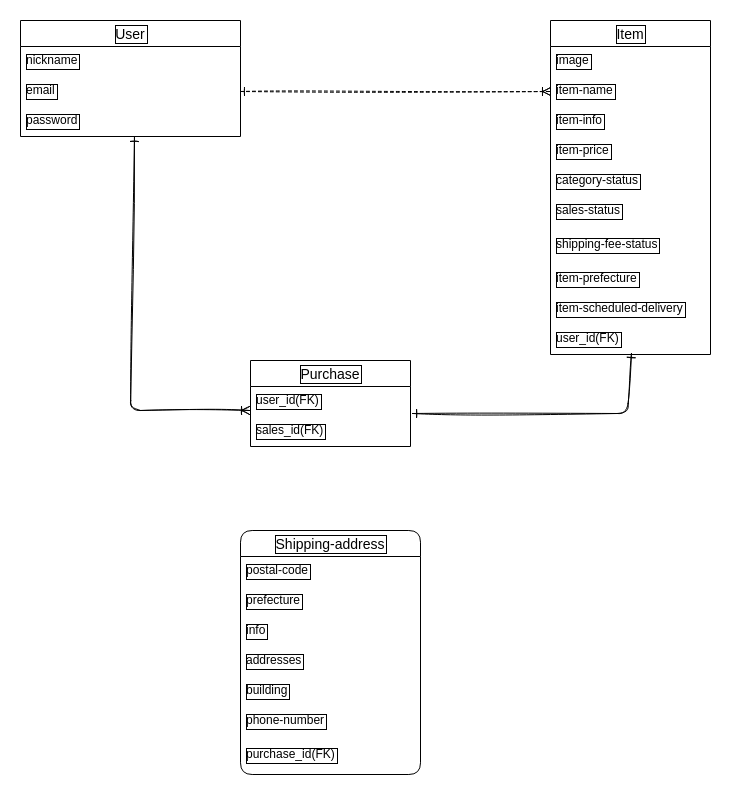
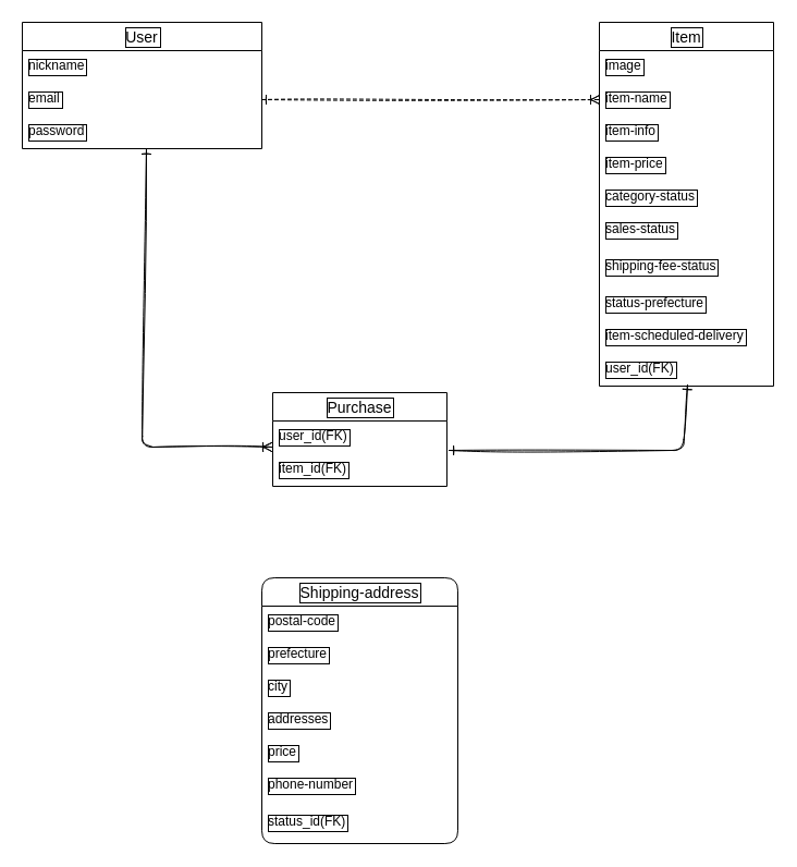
  <mxCell id="0" />
  <mxCell id="1" parent="0" />
  <mxCell id="2" value="Item" style="swimlane;fontStyle=0;childLayout=stackLayout;horizontal=1;startSize=26;horizontalStack=0;resizeParent=1;resizeParentMax=0;resizeLast=0;collapsible=1;marginBottom=0;align=center;fontSize=14;labelBorderColor=default;" vertex="1" parent="1"><mxGeometry x="550" y="20" width="160" height="334" as="geometry" /></mxCell>
  <mxCell id="3" value="image" style="text;strokeColor=none;fillColor=none;spacingLeft=4;spacingRight=4;overflow=hidden;rotatable=0;points=[[0,0.5],[1,0.5]];portConstraint=eastwest;fontSize=12;labelBorderColor=default;" vertex="1" parent="2"><mxGeometry y="26" width="160" height="30" as="geometry" /></mxCell>
  <mxCell id="4" value="item-name" style="text;strokeColor=none;fillColor=none;spacingLeft=4;spacingRight=4;overflow=hidden;rotatable=0;points=[[0,0.5],[1,0.5]];portConstraint=eastwest;fontSize=12;labelBorderColor=default;" vertex="1" parent="2"><mxGeometry y="56" width="160" height="30" as="geometry" /></mxCell>
  <mxCell id="5" value="item-info" style="text;strokeColor=none;fillColor=none;spacingLeft=4;spacingRight=4;overflow=hidden;rotatable=0;points=[[0,0.5],[1,0.5]];portConstraint=eastwest;fontSize=12;labelBorderColor=default;" vertex="1" parent="2"><mxGeometry y="86" width="160" height="30" as="geometry" /></mxCell>
  <mxCell id="6" value="item-price" style="text;strokeColor=none;fillColor=none;spacingLeft=4;spacingRight=4;overflow=hidden;rotatable=0;points=[[0,0.5],[1,0.5]];portConstraint=eastwest;fontSize=12;labelBorderColor=default;" vertex="1" parent="2"><mxGeometry y="116" width="160" height="30" as="geometry" /></mxCell>
  <mxCell id="7" value="category-status" style="text;strokeColor=none;fillColor=none;spacingLeft=4;spacingRight=4;overflow=hidden;rotatable=0;points=[[0,0.5],[1,0.5]];portConstraint=eastwest;fontSize=12;labelBorderColor=default;" vertex="1" parent="2"><mxGeometry y="146" width="160" height="30" as="geometry" /></mxCell>
  <mxCell id="8" value="sales-status" style="text;strokeColor=none;fillColor=none;spacingLeft=4;spacingRight=4;overflow=hidden;rotatable=0;points=[[0,0.5],[1,0.5]];portConstraint=eastwest;fontSize=12;labelBorderColor=default;" vertex="1" parent="2"><mxGeometry y="176" width="160" height="34" as="geometry" /></mxCell>
  <mxCell id="9" value="shipping-fee-status" style="text;strokeColor=none;fillColor=none;spacingLeft=4;spacingRight=4;overflow=hidden;rotatable=0;points=[[0,0.5],[1,0.5]];portConstraint=eastwest;fontSize=12;labelBorderColor=default;" vertex="1" parent="2"><mxGeometry y="210" width="160" height="34" as="geometry" /></mxCell>
- <mxCell id="10" value="item-prefecture" style="text;strokeColor=none;fillColor=none;spacingLeft=4;spacingRight=4;overflow=hidden;rotatable=0;points=[[0,0.5],[1,0.5]];portConstraint=eastwest;fontSize=12;labelBorderColor=default;" vertex="1" parent="2"><mxGeometry y="244" width="160" height="30" as="geometry" /></mxCell>
+ <mxCell id="10" value="status-prefecture" style="text;strokeColor=none;fillColor=none;spacingLeft=4;spacingRight=4;overflow=hidden;rotatable=0;points=[[0,0.5],[1,0.5]];portConstraint=eastwest;fontSize=12;labelBorderColor=default;" vertex="1" parent="2"><mxGeometry y="244" width="160" height="30" as="geometry" /></mxCell>
  <mxCell id="11" value="item-scheduled-delivery" style="text;strokeColor=none;fillColor=none;spacingLeft=4;spacingRight=4;overflow=hidden;rotatable=0;points=[[0,0.5],[1,0.5]];portConstraint=eastwest;fontSize=12;labelBorderColor=default;" vertex="1" parent="2"><mxGeometry y="274" width="160" height="30" as="geometry" /></mxCell>
  <mxCell id="12" value="user_id(FK)" style="text;strokeColor=none;fillColor=none;spacingLeft=4;spacingRight=4;overflow=hidden;rotatable=0;points=[[0,0.5],[1,0.5]];portConstraint=eastwest;fontSize=12;labelBorderColor=default;" vertex="1" parent="2"><mxGeometry y="304" width="160" height="30" as="geometry" /></mxCell>
  <mxCell id="13" value="Purchase" style="swimlane;fontStyle=0;childLayout=stackLayout;horizontal=1;startSize=26;horizontalStack=0;resizeParent=1;resizeParentMax=0;resizeLast=0;collapsible=1;marginBottom=0;align=center;fontSize=14;labelBorderColor=default;" vertex="1" parent="1"><mxGeometry x="250" y="360" width="160" height="86" as="geometry" /></mxCell>
  <mxCell id="14" value="user_id(FK)" style="text;strokeColor=none;fillColor=none;spacingLeft=4;spacingRight=4;overflow=hidden;rotatable=0;points=[[0,0.5],[1,0.5]];portConstraint=eastwest;fontSize=12;labelBorderColor=default;" vertex="1" parent="13"><mxGeometry y="26" width="160" height="30" as="geometry" /></mxCell>
- <mxCell id="15" value="sales_id(FK)" style="text;strokeColor=none;fillColor=none;spacingLeft=4;spacingRight=4;overflow=hidden;rotatable=0;points=[[0,0.5],[1,0.5]];portConstraint=eastwest;fontSize=12;labelBorderColor=default;" vertex="1" parent="13"><mxGeometry y="56" width="160" height="30" as="geometry" /></mxCell>
+ <mxCell id="15" value="item_id(FK)" style="text;strokeColor=none;fillColor=none;spacingLeft=4;spacingRight=4;overflow=hidden;rotatable=0;points=[[0,0.5],[1,0.5]];portConstraint=eastwest;fontSize=12;labelBorderColor=default;" vertex="1" parent="13"><mxGeometry y="56" width="160" height="30" as="geometry" /></mxCell>
  <mxCell id="16" value="User" style="swimlane;fontStyle=0;childLayout=stackLayout;horizontal=1;startSize=26;horizontalStack=0;resizeParent=1;resizeParentMax=0;resizeLast=0;collapsible=1;marginBottom=0;align=center;fontSize=14;labelBorderColor=default;" vertex="1" parent="1"><mxGeometry x="20" y="20" width="220" height="116" as="geometry" /></mxCell>
  <mxCell id="17" value="nickname" style="text;strokeColor=none;fillColor=none;spacingLeft=4;spacingRight=4;overflow=hidden;rotatable=0;points=[[0,0.5],[1,0.5]];portConstraint=eastwest;fontSize=12;labelBorderColor=default;" vertex="1" parent="16"><mxGeometry y="26" width="220" height="30" as="geometry" /></mxCell>
  <mxCell id="18" value="email" style="text;strokeColor=none;fillColor=none;spacingLeft=4;spacingRight=4;overflow=hidden;rotatable=0;points=[[0,0.5],[1,0.5]];portConstraint=eastwest;fontSize=12;labelBorderColor=default;" vertex="1" parent="16"><mxGeometry y="56" width="220" height="30" as="geometry" /></mxCell>
  <mxCell id="19" value="password" style="text;strokeColor=none;fillColor=none;spacingLeft=4;spacingRight=4;overflow=hidden;rotatable=0;points=[[0,0.5],[1,0.5]];portConstraint=eastwest;fontSize=12;labelBorderColor=default;" vertex="1" parent="16"><mxGeometry y="86" width="220" height="30" as="geometry" /></mxCell>
  <mxCell id="20" value="Shipping-address" style="swimlane;fontStyle=0;childLayout=stackLayout;horizontal=1;startSize=26;horizontalStack=0;resizeParent=1;resizeParentMax=0;resizeLast=0;collapsible=1;marginBottom=0;align=center;fontSize=14;labelBorderColor=default;rounded=1;" vertex="1" parent="1"><mxGeometry x="240" y="530" width="180" height="244" as="geometry" /></mxCell>
  <mxCell id="21" value="postal-code" style="text;strokeColor=none;fillColor=none;spacingLeft=4;spacingRight=4;overflow=hidden;rotatable=0;points=[[0,0.5],[1,0.5]];portConstraint=eastwest;fontSize=12;labelBorderColor=default;" vertex="1" parent="20"><mxGeometry y="26" width="180" height="30" as="geometry" /></mxCell>
  <mxCell id="22" value="prefecture" style="text;strokeColor=none;fillColor=none;spacingLeft=4;spacingRight=4;overflow=hidden;rotatable=0;points=[[0,0.5],[1,0.5]];portConstraint=eastwest;fontSize=12;labelBorderColor=default;" vertex="1" parent="20"><mxGeometry y="56" width="180" height="30" as="geometry" /></mxCell>
- <mxCell id="23" value="info" style="text;strokeColor=none;fillColor=none;spacingLeft=4;spacingRight=4;overflow=hidden;rotatable=0;points=[[0,0.5],[1,0.5]];portConstraint=eastwest;fontSize=12;labelBorderColor=default;rounded=1;sketch=1;" vertex="1" parent="20"><mxGeometry y="86" width="180" height="30" as="geometry" /></mxCell>
+ <mxCell id="23" value="city" style="text;strokeColor=none;fillColor=none;spacingLeft=4;spacingRight=4;overflow=hidden;rotatable=0;points=[[0,0.5],[1,0.5]];portConstraint=eastwest;fontSize=12;labelBorderColor=default;rounded=1;sketch=1;" vertex="1" parent="20"><mxGeometry y="86" width="180" height="30" as="geometry" /></mxCell>
  <mxCell id="24" value="addresses" style="text;strokeColor=none;fillColor=none;spacingLeft=4;spacingRight=4;overflow=hidden;rotatable=0;points=[[0,0.5],[1,0.5]];portConstraint=eastwest;fontSize=12;labelBorderColor=default;" vertex="1" parent="20"><mxGeometry y="116" width="180" height="30" as="geometry" /></mxCell>
- <mxCell id="25" value="building" style="text;strokeColor=none;fillColor=none;spacingLeft=4;spacingRight=4;overflow=hidden;rotatable=0;points=[[0,0.5],[1,0.5]];portConstraint=eastwest;fontSize=12;labelBorderColor=default;shadow=1;" vertex="1" parent="20"><mxGeometry y="146" width="180" height="30" as="geometry" /></mxCell>
+ <mxCell id="25" value="price" style="text;strokeColor=none;fillColor=none;spacingLeft=4;spacingRight=4;overflow=hidden;rotatable=0;points=[[0,0.5],[1,0.5]];portConstraint=eastwest;fontSize=12;labelBorderColor=default;shadow=1;" vertex="1" parent="20"><mxGeometry y="146" width="180" height="30" as="geometry" /></mxCell>
  <mxCell id="26" value="phone-number" style="text;strokeColor=none;fillColor=none;spacingLeft=4;spacingRight=4;overflow=hidden;rotatable=0;points=[[0,0.5],[1,0.5]];portConstraint=eastwest;fontSize=12;labelBorderColor=default;" vertex="1" parent="20"><mxGeometry y="176" width="180" height="34" as="geometry" /></mxCell>
- <mxCell id="27" value="purchase_id(FK)" style="text;strokeColor=none;fillColor=none;spacingLeft=4;spacingRight=4;overflow=hidden;rotatable=0;points=[[0,0.5],[1,0.5]];portConstraint=eastwest;fontSize=12;labelBorderColor=default;" vertex="1" parent="20"><mxGeometry y="210" width="180" height="34" as="geometry" /></mxCell>
+ <mxCell id="27" value="status_id(FK)" style="text;strokeColor=none;fillColor=none;spacingLeft=4;spacingRight=4;overflow=hidden;rotatable=0;points=[[0,0.5],[1,0.5]];portConstraint=eastwest;fontSize=12;labelBorderColor=default;" vertex="1" parent="20"><mxGeometry y="210" width="180" height="34" as="geometry" /></mxCell>
  <mxCell id="28" style="edgeStyle=none;html=1;exitX=1;exitY=0.5;exitDx=0;exitDy=0;entryX=0;entryY=0.5;entryDx=0;entryDy=0;sketch=1;startArrow=ERone;startFill=0;endArrow=ERoneToMany;endFill=0;dashed=1;" edge="1" parent="1" source="18" target="4"><mxGeometry relative="1" as="geometry" /></mxCell>
  <mxCell id="29" style="edgeStyle=none;sketch=1;html=1;exitX=1.013;exitY=-0.1;exitDx=0;exitDy=0;startArrow=ERone;startFill=0;endArrow=ERone;endFill=0;exitPerimeter=0;entryX=0.506;entryY=0.967;entryDx=0;entryDy=0;entryPerimeter=0;" edge="1" parent="1" source="15" target="12"><mxGeometry relative="1" as="geometry"><mxPoint x="627" y="360" as="targetPoint" /><Array as="points"><mxPoint x="627" y="413" /></Array></mxGeometry></mxCell>
  <mxCell id="30" style="edgeStyle=none;sketch=1;html=1;exitX=-0.006;exitY=0.8;exitDx=0;exitDy=0;startArrow=ERoneToMany;startFill=0;endArrow=ERone;endFill=0;exitPerimeter=0;entryX=0.518;entryY=1.033;entryDx=0;entryDy=0;entryPerimeter=0;" edge="1" parent="1" source="14" target="19"><mxGeometry relative="1" as="geometry"><mxPoint x="10" y="40" as="targetPoint" /><Array as="points"><mxPoint x="130" y="410" /></Array></mxGeometry></mxCell>
